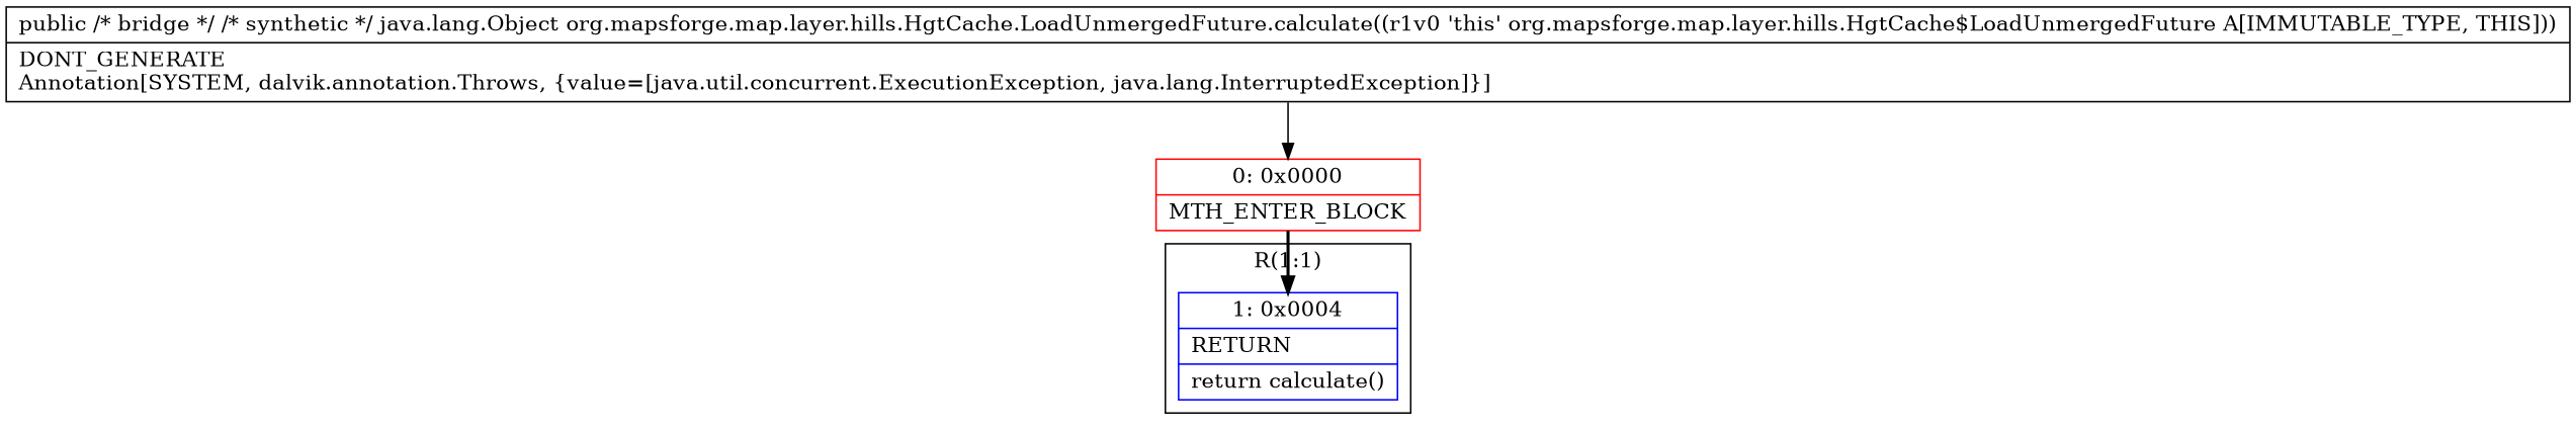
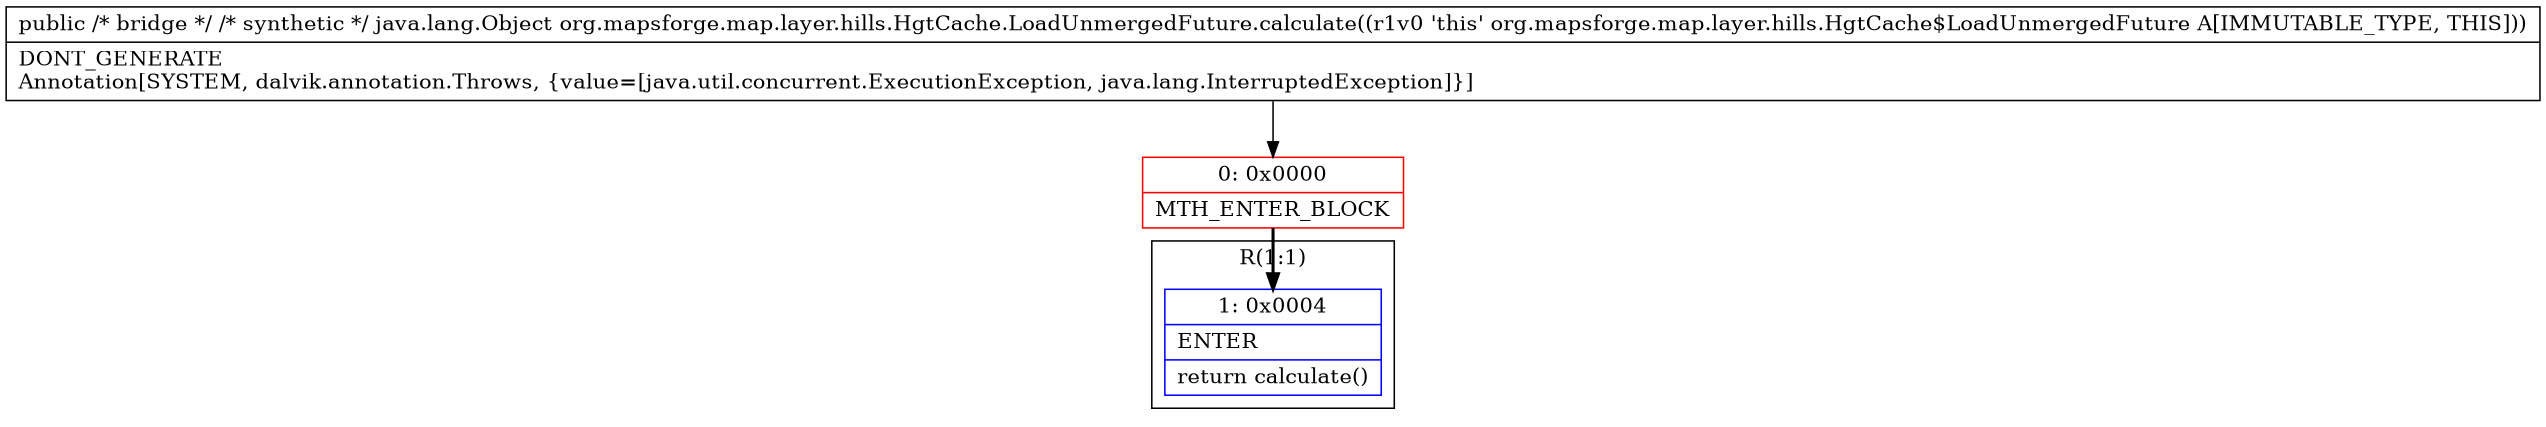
  digraph {
    node [shape=record]
-   n1 [color=blue label="{1\:\ 0x0004|RETURN\l|return calculate()\l}"]
+   n1 [color=blue label="{1\:\ 0x0004|ENTER\l|return calculate()\l}"]
    n2 [color=red label="{0\:\ 0x0000|MTH_ENTER_BLOCK\l}"]
    n3 [label="{public \/* bridge *\/ \/* synthetic *\/ java.lang.Object org.mapsforge.map.layer.hills.HgtCache.LoadUnmergedFuture.calculate((r1v0 'this' org.mapsforge.map.layer.hills.HgtCache$LoadUnmergedFuture A[IMMUTABLE_TYPE, THIS]))  | DONT_GENERATE\lAnnotation[SYSTEM, dalvik.annotation.Throws, \{value=[java.util.concurrent.ExecutionException, java.lang.InterruptedException]\}]\l}"]
    subgraph cluster_1 {
      label="R(1:1)"
      n1
    }
    n2 -> n1 [style=bold]
    n3 -> n2 [style=solid]
  }
